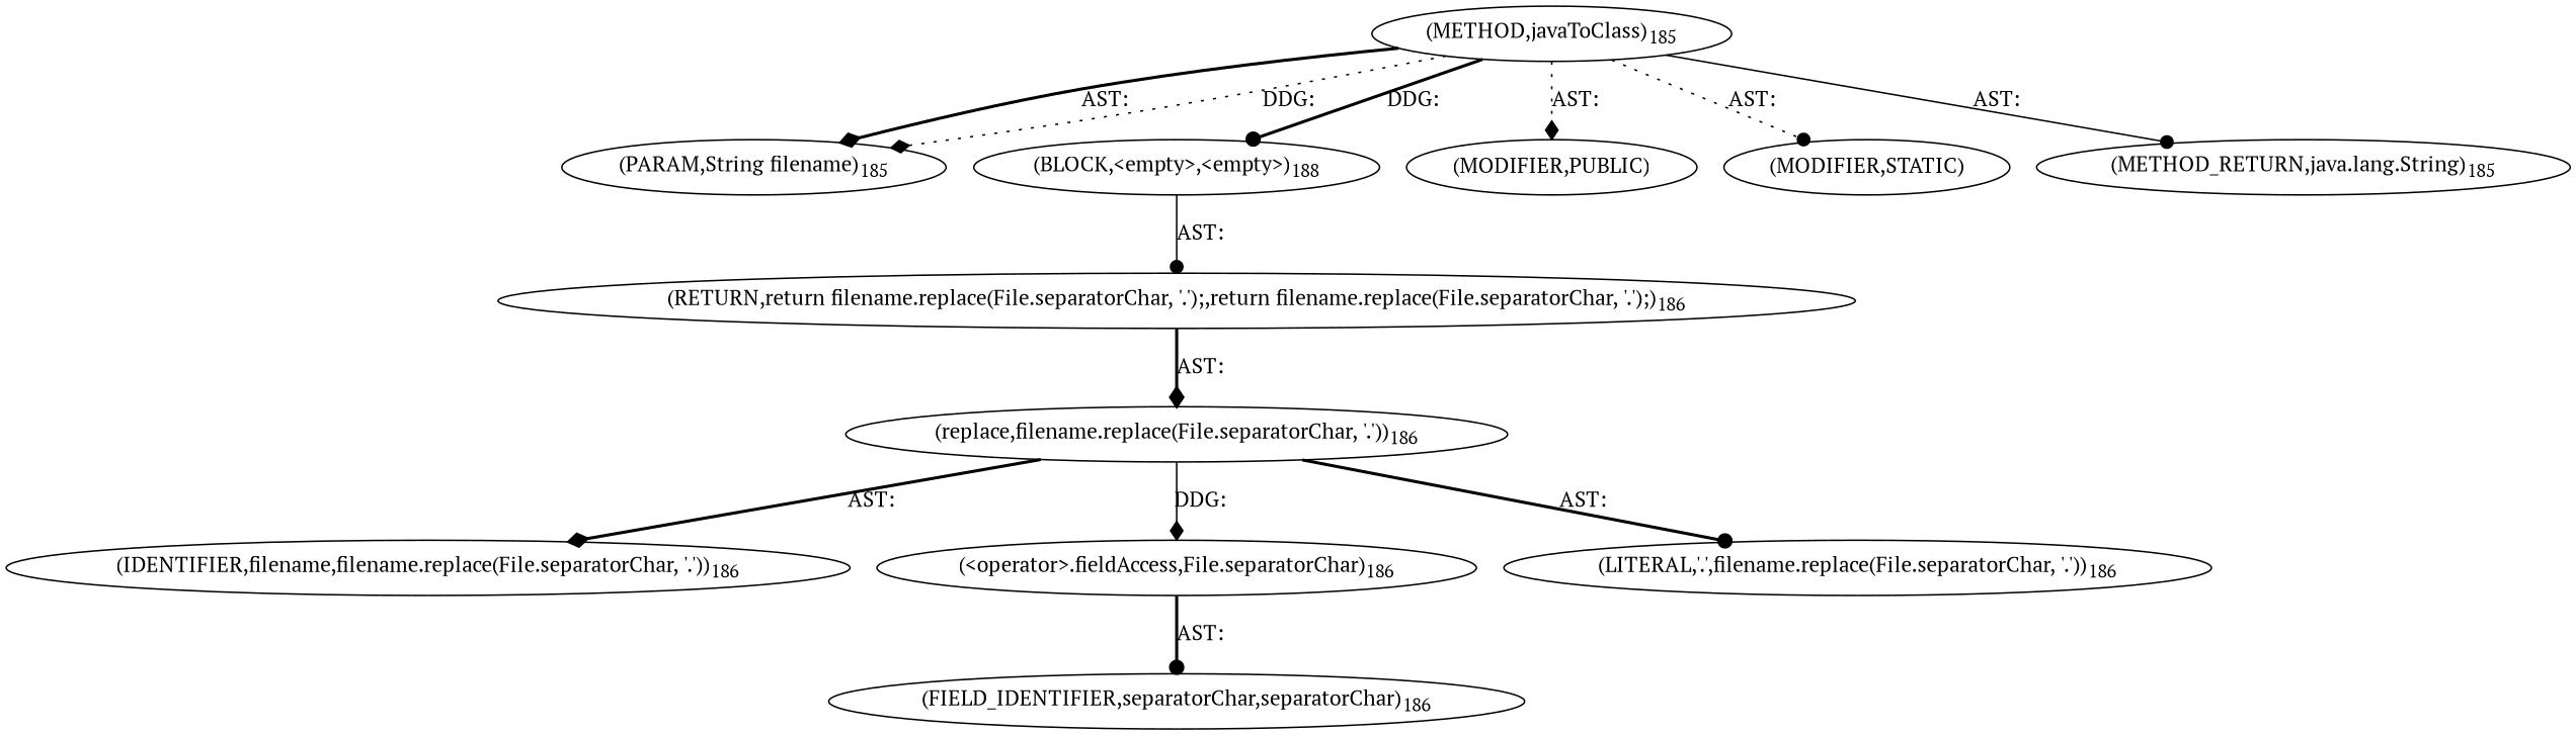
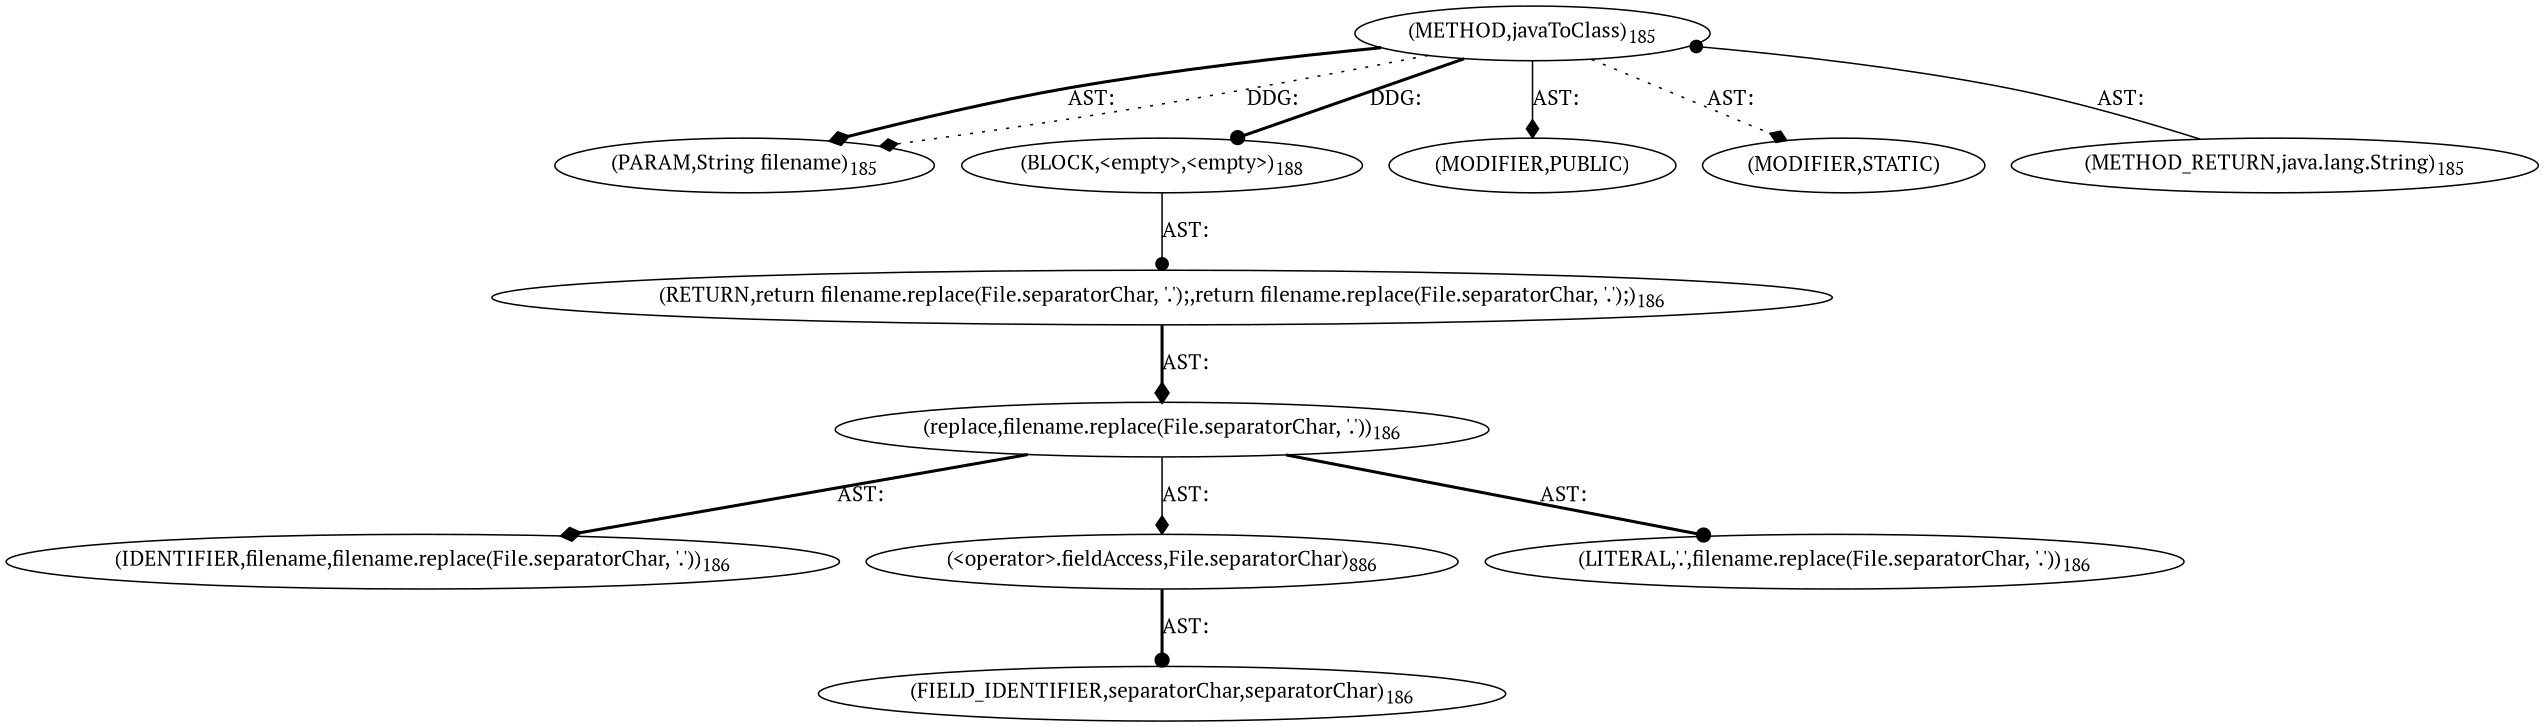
  digraph {
    fontname="PT Serif"
    node [fontname="PT Serif"]
    edge [arrowhead=diamond fontname="PT Serif" style=bold]
    n1 [label=<(METHOD,javaToClass)<SUB>185</SUB>>]
    n2 [label=<(PARAM,String filename)<SUB>185</SUB>>]
    n3 [label=<(BLOCK,&lt;empty&gt;,&lt;empty&gt;)<SUB>188</SUB>>]
    n4 [label=<(MODIFIER,PUBLIC)>]
    n5 [label=<(MODIFIER,STATIC)>]
    n6 [label=<(METHOD_RETURN,java.lang.String)<SUB>185</SUB>>]
    n7 [label=<(RETURN,return filename.replace(File.separatorChar, '.');,return filename.replace(File.separatorChar, '.');)<SUB>186</SUB>>]
    n8 [label=<(replace,filename.replace(File.separatorChar, '.'))<SUB>186</SUB>>]
    n9 [label=<(IDENTIFIER,filename,filename.replace(File.separatorChar, '.'))<SUB>186</SUB>>]
-   n10 [label=<(&lt;operator&gt;.fieldAccess,File.separatorChar)<SUB>186</SUB>>]
+   n10 [label=<(&lt;operator&gt;.fieldAccess,File.separatorChar)<SUB>886</SUB>>]
    n11 [label=<(LITERAL,'.',filename.replace(File.separatorChar, '.'))<SUB>186</SUB>>]
    n12 [label=<(FIELD_IDENTIFIER,separatorChar,separatorChar)<SUB>186</SUB>>]
    n1 -> n2 [label="AST: "]
    n1 -> n2 [label="DDG: " style=dotted]
    n1 -> n3 [arrowhead=dot label="DDG: "]
-   n1 -> n4 [label="AST: " style=dotted]
-   n1 -> n5 [arrowhead=dot label="AST: " style=dotted]
-   n1 -> n6 [arrowhead=dot label="AST: " style=solid]
+   n1 -> n4 [label="AST: " style=solid]
+   n1 -> n5 [label="AST: " style=dotted]
+   n6 -> n1 [arrowhead=dot label="AST: " style=solid]
    n3 -> n7 [arrowhead=dot label="AST: " style=solid]
    n7 -> n8 [label="AST: "]
    n8 -> n9 [label="AST: "]
-   n8 -> n10 [label="DDG: " style=solid]
+   n8 -> n10 [label="AST: " style=solid]
    n8 -> n11 [arrowhead=dot label="AST: "]
    n10 -> n12 [arrowhead=dot label="AST: "]
  }
